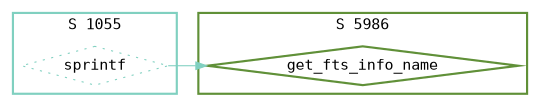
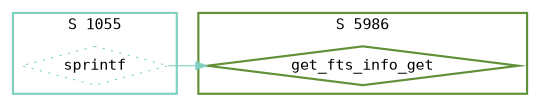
  digraph {
    rankdir=LR
    fontname="DejaVu Sans Mono"
    node [shape=diamond fontname="DejaVu Sans Mono"]
-   n1 [color="#609038" label=get_fts_info_name style=bold]
+   n1 [color="#609038" label=get_fts_info_get style=bold]
    n2 [color="#80D0C0" label=sprintf style=dotted]
    subgraph cluster_1 {
      color="#609038"
      label="S 5986"
      style=bold
      n1
    }
    subgraph cluster_2 {
      color="#80D0C0"
      label="S 1055"
      style=bold
      n2
    }
    n2 -> n1 [color="#80D0C0" fontname="DejaVu Sans Mono"]
  }
